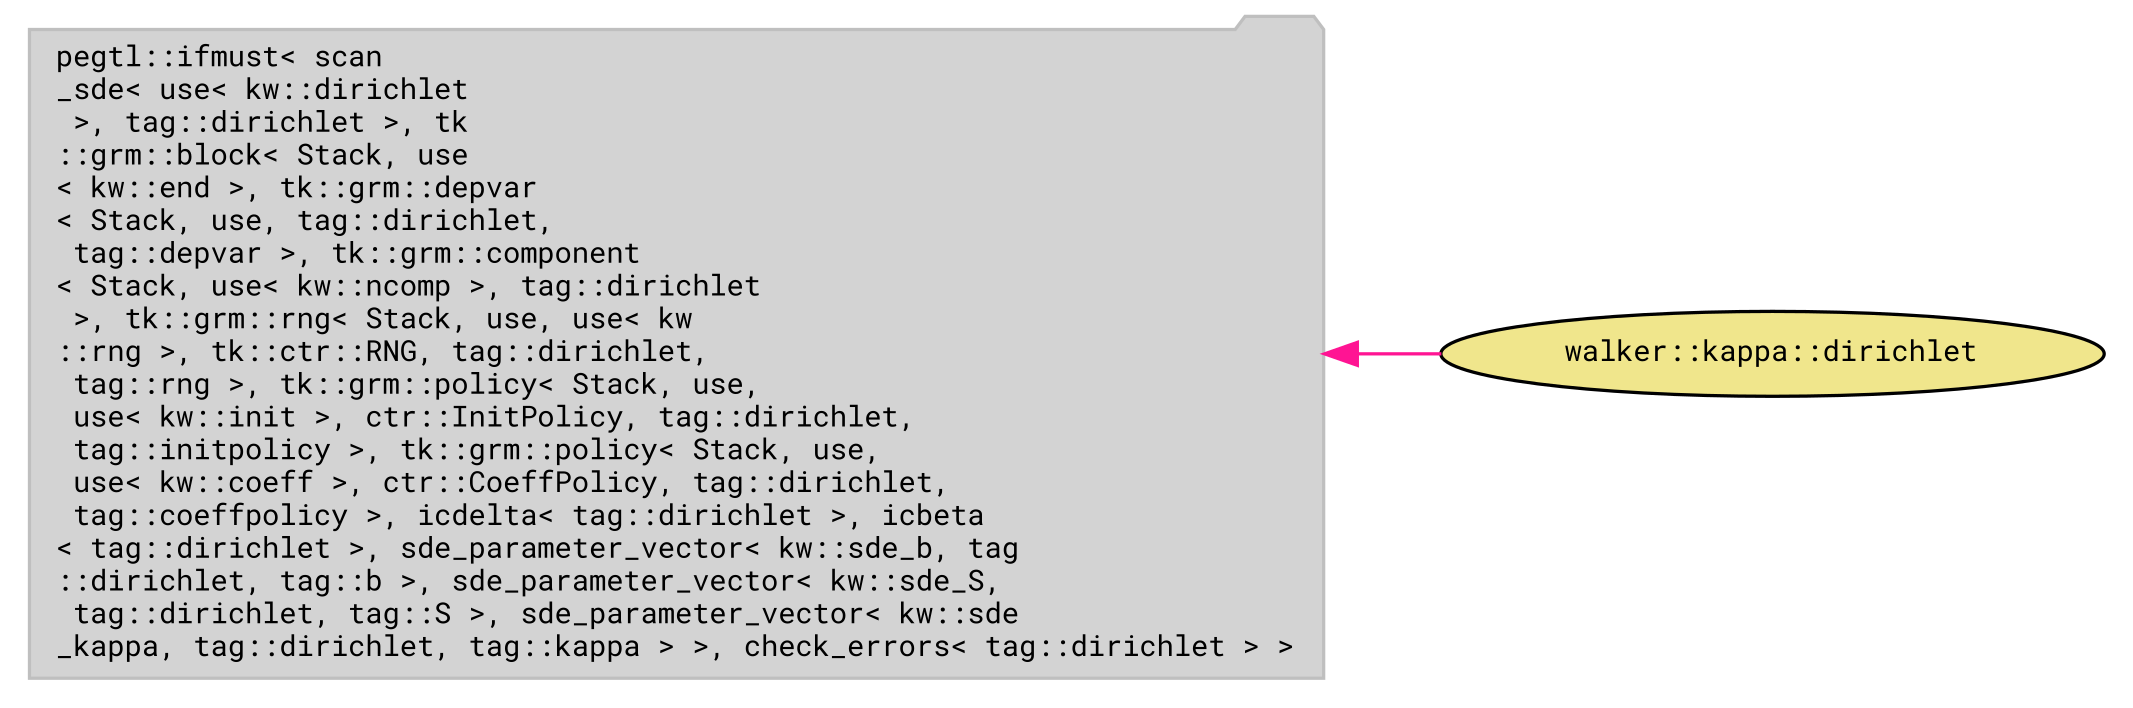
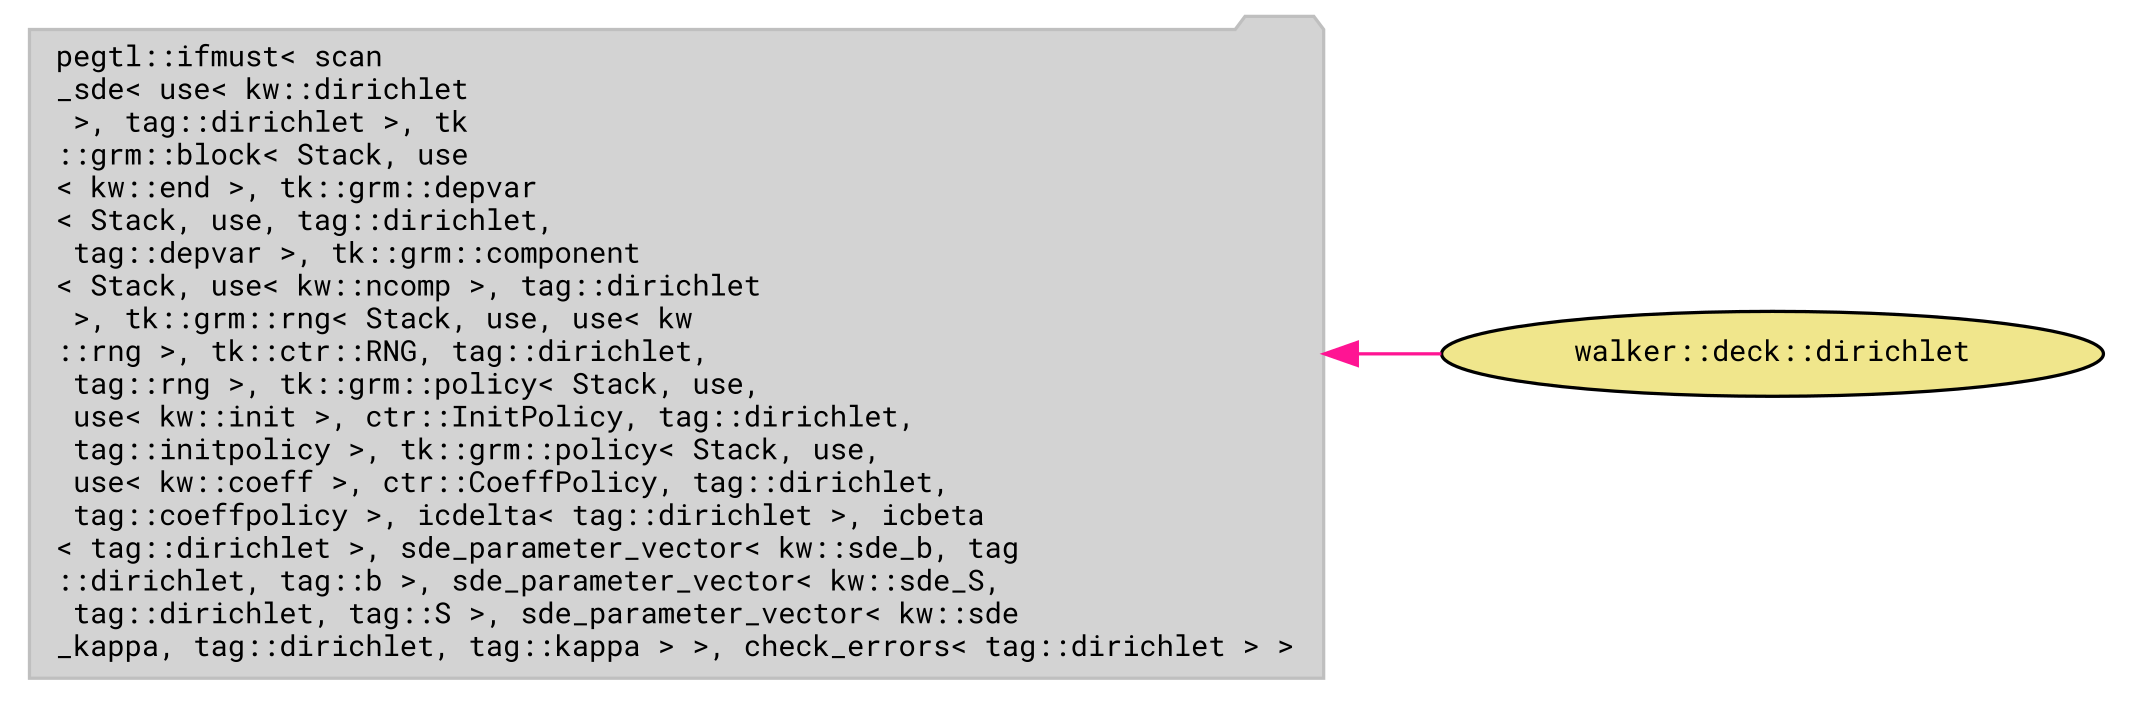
  digraph {
    rankdir=LR
    fontname="Roboto Mono"
    node [fontname="Roboto Mono" fontsize=9 style=filled]
-   n1 [color=black fillcolor=khaki fontcolor=black height=0.2 label="walker::kappa::dirichlet" shape=ellipse width=0.4]
+   n1 [color=black fillcolor=khaki fontcolor=black height=0.2 label="walker::deck::dirichlet" shape=ellipse width=0.4]
    n2 [color=grey75 height=0.2 label="pegtl::ifmust\< scan\l_sde\< use\< kw::dirichlet\l \>, tag::dirichlet \>, tk\l::grm::block\< Stack, use\l\< kw::end \>, tk::grm::depvar\l\< Stack, use, tag::dirichlet,\l tag::depvar \>, tk::grm::component\l\< Stack, use\< kw::ncomp \>, tag::dirichlet\l \>, tk::grm::rng\< Stack, use, use\< kw\l::rng \>, tk::ctr::RNG, tag::dirichlet,\l tag::rng \>, tk::grm::policy\< Stack, use,\l use\< kw::init \>, ctr::InitPolicy, tag::dirichlet,\l tag::initpolicy \>, tk::grm::policy\< Stack, use,\l use\< kw::coeff \>, ctr::CoeffPolicy, tag::dirichlet,\l tag::coeffpolicy \>, icdelta\< tag::dirichlet \>, icbeta\l\< tag::dirichlet \>, sde_parameter_vector\< kw::sde_b, tag\l::dirichlet, tag::b \>, sde_parameter_vector\< kw::sde_S,\l tag::dirichlet, tag::S \>, sde_parameter_vector\< kw::sde\l_kappa, tag::dirichlet, tag::kappa \> \>, check_errors\< tag::dirichlet \> \>" shape=folder width=0.4 fillcolor=lightgrey]
    n2 -> n1 [color=deeppink dir=back fontname="Roboto Mono" fontsize=9 labelfontname="sans-serif" labelfontsize=9 style=solid]
  }
